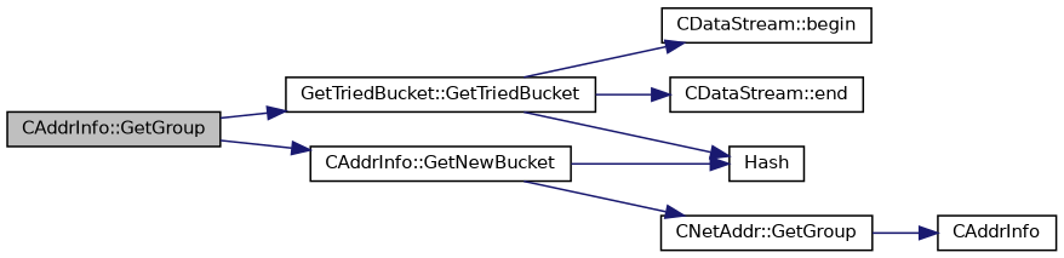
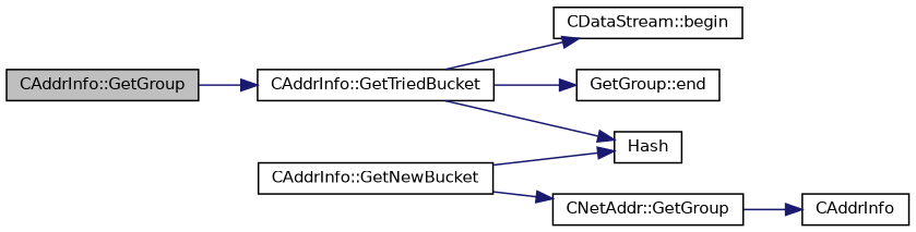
  digraph {
    rankdir=LR
    node [color=black fillcolor=white fontname=Helvetica fontsize=10 shape=record style=filled]
    edge [color=midnightblue fontname=Helvetica fontsize=10 labelfontname=Helvetica labelfontsize=10 style=solid]
    n1 [fillcolor=grey75 fontcolor=black height=0.2 label="CAddrInfo::GetGroup" width=0.4]
-   n2 [height=0.2 label="GetTriedBucket::GetTriedBucket" width=0.4]
+   n2 [height=0.2 label="CAddrInfo::GetTriedBucket" width=0.4]
    n3 [height=0.2 label="CAddrInfo::GetNewBucket" width=0.4]
    n4 [height=0.2 label=Hash width=0.4]
    n5 [height=0.2 label="CDataStream::begin" width=0.4]
-   n6 [height=0.2 label="CDataStream::end" width=0.4]
+   n6 [height=0.2 label="GetGroup::end" width=0.4]
    n7 [height=0.2 label="CNetAddr::GetGroup" width=0.4]
    n8 [height=0.2 label=CAddrInfo width=0.4]
    n1 -> n2
-   n1 -> n3
    n2 -> n4
    n2 -> n5
    n2 -> n6
    n3 -> n4
    n3 -> n7
    n7 -> n8
  }
